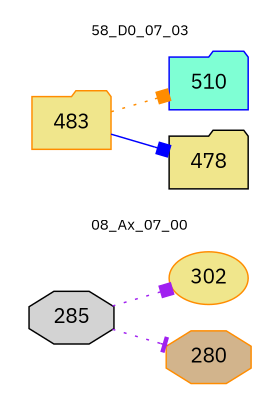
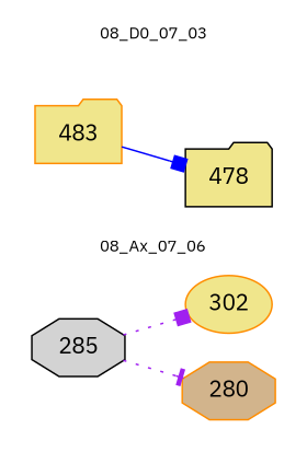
  digraph {
    fontname="IBM Plex Sans"
    rankdir=LR
    node [color=darkorange fillcolor=khaki fontname="IBM Plex Sans" shape=folder style=filled]
    edge [arrowhead=box color=purple fontname="IBM Plex Sans" style=dotted]
    n1 [color=black fillcolor=lightgrey label=285 shape=octagon]
    n2 [fillcolor=tan label=280 shape=octagon]
    n3 [label=302 shape=ellipse]
    n4 [label=483]
    n5 [color=black label=478]
-   n6 [color=blue fillcolor=aquamarine label=510]
    subgraph cluster_1 {
      color=white
      fontsize=10
-     label="08_Ax_07_00"
+     label="08_Ax_07_06"
      n1
      n2
      n3
    }
    subgraph cluster_2 {
      color=white
      fontsize=10
-     label="58_D0_07_03"
+     label="08_D0_07_03"
      n4
      n5
-     n6
    }
    n1 -> n2 [arrowhead=tee]
    n1 -> n3
    n4 -> n5 [color=blue style=solid]
-   n4 -> n6 [color=darkorange]
  }
